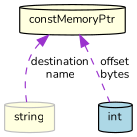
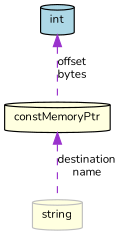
  digraph {
    fontname=Nunito
    node [color=black fillcolor=lightyellow fontname=Nunito fontsize=10 shape=cylinder style=filled]
    edge [color=darkorchid3 dir=back fontname=Nunito fontsize=10 labelfontname=FreeSans labelfontsize=10 style=dashed]
    n1 [fontcolor=black height=0.2 label=constMemoryPtr width=0.4]
    n2 [color=grey75 height=0.2 label=string width=0.4]
    n3 [fillcolor=lightblue height=0.2 label=int width=0.4]
    n1 -> n2 [label="destination\nname"]
-   n1 -> n3 [label="offset\nbytes"]
+   n3 -> n1 [label="offset\nbytes"]
  }
